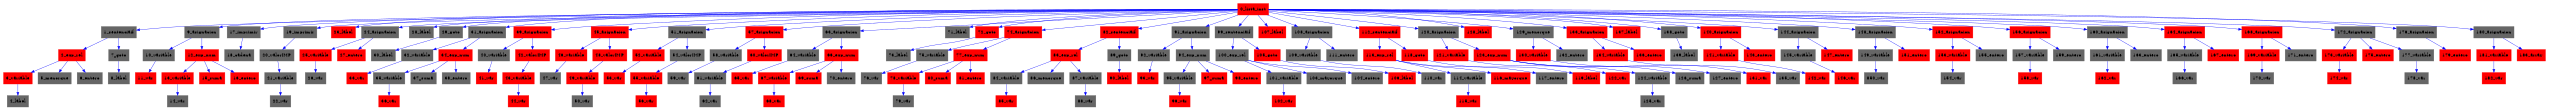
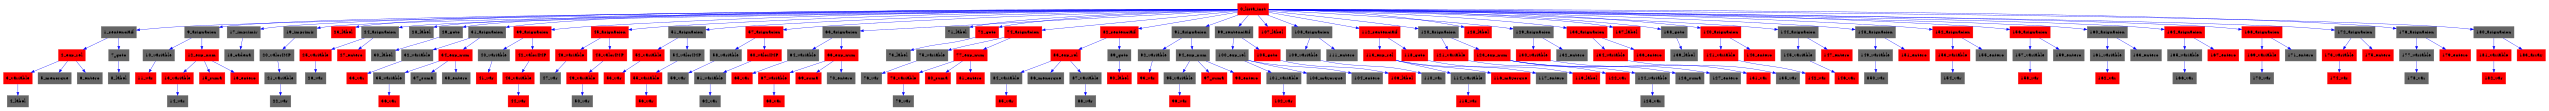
  digraph {
    rankdir=UD
    node [color=gray40 shape=box style=filled]
    edge [color=blue]
    "0_lista_inst" [color=red]
    "1_sentenciaif"
    "9_asignacion"
    "17_imprimir"
    "19_imprimir"
    "23_label" [color=red]
    "24_asignacion"
    "28_label"
    "29_goto"
    "31_asignacion"
    "39_asignacion" [color=red]
    "45_asignacion" [color=red]
    "51_asignacion"
    "57_asignacion" [color=red]
    "63_asignacion"
    "71_label"
    "72_goto" [color=red]
    "74_asignacion" [color=red]
    "82_sentenciaif" [color=red]
    "91_asignacion"
    "99_sentenciaif"
    "107_label" [color=red]
    "108_asignacion"
    "112_sentenciaif" [color=red]
    "120_asignacion"
    "128_label" [color=red]
-   "129_asignacion" [label="129_menorque"]
+   "129_asignacion"
    "133_asignacion" [color=red]
    "137_label" [color=red]
    "138_goto"
    "140_asignacion" [color=red]
    "144_asignacion"
    "148_asignacion"
    "152_asignacion" [color=red]
    "156_asignacion" [color=red]
    "160_asignacion"
    "164_asignacion" [color=red]
    "168_asignacion" [color=red]
    "172_asignacion"
    "176_asignacion"
    "180_asignacion"
    "2_exp_rel" [color=red]
    "7_goto"
    "10_variable"
    "12_exp_num" [color=red]
    "18_cadena"
    "20_valorIMP"
    "25_variable" [color=red]
    "27_entero" [color=red]
    "30_label"
    "32_variable"
    "34_exp_num" [color=red]
    "40_variable"
    "42_valorIMP" [color=red]
    "46_variable" [color=red]
    "48_valorIMP" [color=red]
    "52_variable" [color=red]
    "54_valorIMP"
    "58_variable"
    "60_valorIMP" [color=red]
    "64_variable"
    "66_exp_num" [color=red]
    "73_label"
    "75_variable"
    "77_exp_num" [color=red]
    "83_exp_rel" [color=red]
    "89_goto"
    "92_variable"
    "94_exp_num"
    "100_exp_rel"
    "105_goto" [color=red]
    "109_variable"
    "111_entero"
    "113_exp_rel" [color=red]
    "118_goto" [color=red]
    "121_variable" [color=red]
    "123_exp_num" [color=red]
    "130_variable" [color=red]
    "132_entero"
    "134_variable" [color=red]
    "136_entero" [color=red]
    "139_label"
    "141_variable" [color=red]
    "143_entero" [color=red]
    "145_variable"
    "147_entero" [color=red]
    "149_variable"
    "151_entero" [color=red]
    "153_variable" [color=red]
    "155_entero"
    "157_variable"
    "159_entero"
    "161_variable"
    "163_entero"
    "165_variable"
    "167_entero" [color=red]
    "169_variable" [color=red]
    "171_entero"
    "173_variable" [color=red]
    "175_entero" [color=red]
    "177_variable"
    "179_entero" [color=red]
    "181_variable" [color=red]
    "183_array" [color=red]
    "3_variable" [color=red]
    "5_menorque"
    "6_entero"
    "8_label"
    n109 [label="4_label"]
    "11_var" [color=red]
    "13_variable" [color=red]
    "15_suma" [color=red]
    "16_entero" [color=red]
    "14_var"
    "21_variable"
    "22_var"
    "26_var"
    "33_var" [color=red]
    "35_variable"
    "37_suma"
    "38_entero"
    "36_var" [color=red]
    "41_var" [color=red]
    "43_variable" [color=red]
    "44_var" [color=red]
    "47_var"
    "49_variable" [color=red]
    "50_var"
    "53_var" [color=red]
    "55_variable" [color=red]
    "56_var" [color=red]
    "59_var"
    "61_variable"
    "62_var"
    "65_var" [color=red]
    "67_variable" [color=red]
    "69_suma" [color=red]
    "70_entero"
    "68_var" [color=red]
    "76_var"
    "78_variable" [color=red]
    "80_suma" [color=red]
    "81_entero" [color=red]
    "79_var"
    "84_variable"
    "86_menorque"
    "87_variable"
    "90_label" [color=red]
    "85_var" [color=red]
    "88_var"
    "93_var" [color=red]
    "95_variable"
    "97_suma" [color=red]
    "98_entero" [color=red]
    "96_var" [color=red]
    "101_variable"
    "103_mayorque"
    "104_entero"
    "106_label" [color=red]
    "102_var" [color=red]
    "110_var"
    "114_variable"
    "116_mayorque" [color=red]
    "117_entero"
    "119_label" [color=red]
    "115_var" [color=red]
    "122_var" [color=red]
    "124_variable"
    "126_suma"
    "127_entero"
    "125_var"
    "131_var" [color=red]
    "135_var"
    "142_var" [color=red]
    "146_var" [color=red]
    n176 [label="850_var"]
    "154_var"
    "158_var" [color=red]
    "162_var" [color=red]
    "166_var"
    "170_var"
    "174_var" [color=red]
    "178_var"
    "182_var" [color=red]
    "0_lista_inst" -> "1_sentenciaif"
    "0_lista_inst" -> "9_asignacion"
    "0_lista_inst" -> "17_imprimir"
    "0_lista_inst" -> "19_imprimir"
    "0_lista_inst" -> "23_label"
    "0_lista_inst" -> "24_asignacion"
    "0_lista_inst" -> "28_label"
    "0_lista_inst" -> "29_goto"
    "0_lista_inst" -> "31_asignacion"
    "0_lista_inst" -> "39_asignacion"
    "0_lista_inst" -> "45_asignacion"
    "0_lista_inst" -> "51_asignacion"
    "0_lista_inst" -> "57_asignacion"
    "0_lista_inst" -> "63_asignacion"
    "0_lista_inst" -> "71_label"
    "0_lista_inst" -> "72_goto"
    "0_lista_inst" -> "74_asignacion"
    "0_lista_inst" -> "82_sentenciaif"
    "0_lista_inst" -> "91_asignacion"
    "0_lista_inst" -> "99_sentenciaif"
    "0_lista_inst" -> "107_label"
    "0_lista_inst" -> "108_asignacion"
    "0_lista_inst" -> "112_sentenciaif"
    "0_lista_inst" -> "120_asignacion"
    "0_lista_inst" -> "128_label"
    "0_lista_inst" -> "129_asignacion"
    "0_lista_inst" -> "133_asignacion"
    "0_lista_inst" -> "137_label"
    "0_lista_inst" -> "138_goto"
    "0_lista_inst" -> "140_asignacion"
    "0_lista_inst" -> "144_asignacion"
    "0_lista_inst" -> "148_asignacion"
    "0_lista_inst" -> "152_asignacion"
    "0_lista_inst" -> "156_asignacion"
    "0_lista_inst" -> "160_asignacion"
    "0_lista_inst" -> "164_asignacion"
    "0_lista_inst" -> "168_asignacion"
    "0_lista_inst" -> "172_asignacion"
    "0_lista_inst" -> "176_asignacion"
    "0_lista_inst" -> "180_asignacion"
    "1_sentenciaif" -> "2_exp_rel"
    "1_sentenciaif" -> "7_goto"
    "9_asignacion" -> "10_variable"
    "9_asignacion" -> "12_exp_num"
    "17_imprimir" -> "18_cadena"
    "19_imprimir" -> "20_valorIMP"
    "24_asignacion" -> "25_variable"
    "24_asignacion" -> "27_entero"
    "29_goto" -> "30_label"
    "31_asignacion" -> "32_variable"
    "31_asignacion" -> "34_exp_num"
    "39_asignacion" -> "40_variable"
    "39_asignacion" -> "42_valorIMP"
    "45_asignacion" -> "46_variable"
    "45_asignacion" -> "48_valorIMP"
    "51_asignacion" -> "52_variable"
    "51_asignacion" -> "54_valorIMP"
    "57_asignacion" -> "58_variable"
    "57_asignacion" -> "60_valorIMP"
    "63_asignacion" -> "64_variable"
    "63_asignacion" -> "66_exp_num"
    "72_goto" -> "73_label"
    "74_asignacion" -> "75_variable"
    "74_asignacion" -> "77_exp_num"
    "82_sentenciaif" -> "83_exp_rel"
    "82_sentenciaif" -> "89_goto"
    "91_asignacion" -> "92_variable"
    "91_asignacion" -> "94_exp_num"
    "99_sentenciaif" -> "100_exp_rel"
    "99_sentenciaif" -> "105_goto"
    "108_asignacion" -> "109_variable"
    "108_asignacion" -> "111_entero"
    "112_sentenciaif" -> "113_exp_rel"
    "112_sentenciaif" -> "118_goto"
    "120_asignacion" -> "121_variable"
    "120_asignacion" -> "123_exp_num"
    "129_asignacion" -> "130_variable"
    "129_asignacion" -> "132_entero"
    "133_asignacion" -> "134_variable"
    "133_asignacion" -> "136_entero"
    "138_goto" -> "139_label"
    "140_asignacion" -> "141_variable"
    "140_asignacion" -> "143_entero"
    "144_asignacion" -> "145_variable"
    "144_asignacion" -> "147_entero"
    "148_asignacion" -> "149_variable"
    "148_asignacion" -> "151_entero"
    "152_asignacion" -> "153_variable"
    "152_asignacion" -> "155_entero"
    "156_asignacion" -> "157_variable"
    "156_asignacion" -> "159_entero"
    "160_asignacion" -> "161_variable"
    "160_asignacion" -> "163_entero"
    "164_asignacion" -> "165_variable"
    "164_asignacion" -> "167_entero"
    "168_asignacion" -> "169_variable"
    "168_asignacion" -> "171_entero"
    "172_asignacion" -> "173_variable"
    "172_asignacion" -> "175_entero"
-   "172_asignacion" -> "177_variable"
+   "176_asignacion" -> "177_variable"
    "176_asignacion" -> "179_entero"
    "180_asignacion" -> "181_variable"
    "180_asignacion" -> "183_array"
    "2_exp_rel" -> "3_variable"
    "2_exp_rel" -> "5_menorque"
    "2_exp_rel" -> "6_entero"
    "7_goto" -> "8_label"
    "10_variable" -> "11_var"
    "12_exp_num" -> "13_variable"
    "12_exp_num" -> "15_suma"
    "12_exp_num" -> "16_entero"
    "20_valorIMP" -> "21_variable"
    "25_variable" -> "26_var"
    "32_variable" -> "33_var"
    "34_exp_num" -> "35_variable"
    "34_exp_num" -> "37_suma"
    "34_exp_num" -> "38_entero"
    "40_variable" -> "41_var"
    "42_valorIMP" -> "43_variable"
    "46_variable" -> "47_var"
    "48_valorIMP" -> "49_variable"
    "52_variable" -> "53_var"
    "54_valorIMP" -> "55_variable"
    "58_variable" -> "59_var"
    "60_valorIMP" -> "61_variable"
    "64_variable" -> "65_var"
    "66_exp_num" -> "67_variable"
    "66_exp_num" -> "69_suma"
    "66_exp_num" -> "70_entero"
    "75_variable" -> "76_var"
    "77_exp_num" -> "78_variable"
    "77_exp_num" -> "80_suma"
    "77_exp_num" -> "81_entero"
    "83_exp_rel" -> "84_variable"
    "83_exp_rel" -> "86_menorque"
    "83_exp_rel" -> "87_variable"
    "89_goto" -> "90_label"
    "92_variable" -> "93_var"
    "94_exp_num" -> "95_variable"
    "94_exp_num" -> "97_suma"
    "94_exp_num" -> "98_entero"
    "100_exp_rel" -> "101_variable"
    "100_exp_rel" -> "103_mayorque"
    "100_exp_rel" -> "104_entero"
    "105_goto" -> "106_label"
    "109_variable" -> "110_var"
    "113_exp_rel" -> "114_variable"
    "113_exp_rel" -> "116_mayorque"
    "113_exp_rel" -> "117_entero"
    "118_goto" -> "119_label"
    "121_variable" -> "122_var"
    "123_exp_num" -> "124_variable"
    "123_exp_num" -> "126_suma"
    "123_exp_num" -> "127_entero"
    "130_variable" -> "131_var"
    "134_variable" -> "135_var"
    "141_variable" -> "142_var"
    "145_variable" -> "146_var"
    "149_variable" -> n176
    "153_variable" -> "154_var"
    "157_variable" -> "158_var"
    "161_variable" -> "162_var"
    "165_variable" -> "166_var"
    "169_variable" -> "170_var"
    "173_variable" -> "174_var"
    "177_variable" -> "178_var"
    "181_variable" -> "182_var"
    "3_variable" -> n109
    "13_variable" -> "14_var"
    "21_variable" -> "22_var"
    "35_variable" -> "36_var"
    "43_variable" -> "44_var"
    "49_variable" -> "50_var"
    "55_variable" -> "56_var"
    "61_variable" -> "62_var"
    "67_variable" -> "68_var"
    "78_variable" -> "79_var"
    "84_variable" -> "85_var"
    "87_variable" -> "88_var"
    "95_variable" -> "96_var"
    "101_variable" -> "102_var"
    "114_variable" -> "115_var"
    "124_variable" -> "125_var"
  }
